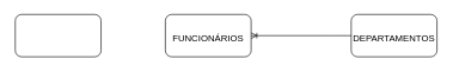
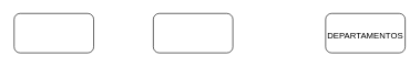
  <mxCell id="0" />
  <mxCell id="1" parent="0" />
  <mxCell id="2" value="" style="rounded=1;whiteSpace=wrap;html=1;" parent="1" vertex="1"><mxGeometry x="490" y="20" width="120" height="60" as="geometry" /></mxCell>
  <mxCell id="3" value="&lt;font style=&quot;font-size: 13px&quot;&gt;DEPARTAMENTOS&lt;/font&gt;" style="text;html=1;strokeColor=none;fillColor=none;align=center;verticalAlign=middle;whiteSpace=wrap;rounded=0;fontSize=20;" parent="1" vertex="1"><mxGeometry x="490" y="20" width="120" height="60" as="geometry" /></mxCell>
  <mxCell id="4" value="" style="rounded=1;whiteSpace=wrap;html=1;fontSize=20;" parent="1" vertex="1"><mxGeometry x="230" y="20" width="120" height="60" as="geometry" /></mxCell>
- <mxCell id="5" value="&lt;font style=&quot;font-size: 13px&quot;&gt;FUNCIONÁRIOS&lt;/font&gt;" style="text;html=1;strokeColor=none;fillColor=none;align=center;verticalAlign=middle;whiteSpace=wrap;rounded=0;fontSize=20;" parent="1" vertex="1"><mxGeometry x="230" y="20" width="120" height="60" as="geometry" /></mxCell>
  <mxCell id="6" value="" style="rounded=1;whiteSpace=wrap;html=1;fontSize=20;" parent="1" vertex="1"><mxGeometry x="20" y="20" width="120" height="60" as="geometry" /></mxCell>
- <mxCell id="7" value="" style="edgeStyle=entityRelationEdgeStyle;fontSize=12;html=1;endArrow=ERoneToMany;" parent="1" source="3" target="5" edge="1"><mxGeometry width="100" height="100" relative="1" as="geometry"><mxPoint x="140" y="330" as="sourcePoint" /><mxPoint x="240" y="230" as="targetPoint" /></mxGeometry></mxCell>
